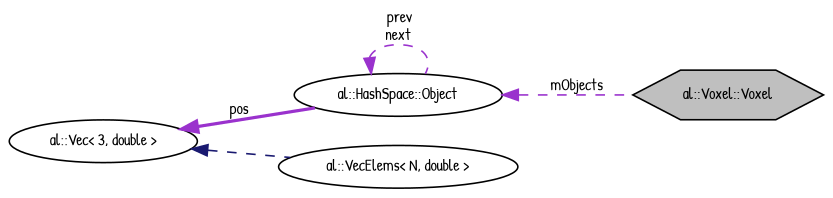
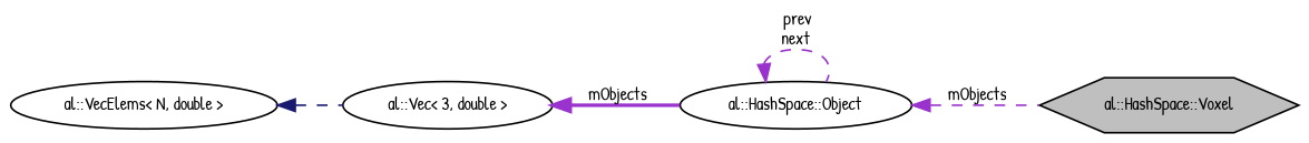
  digraph {
    fontname="Patrick Hand"
    rankdir=LR
    node [color=black fontname="Patrick Hand" fontsize=10 shape=ellipse]
    edge [color=darkorchid3 dir=back fontname="Patrick Hand" fontsize=10 labelfontname="FreeSans.ttf" labelfontsize=10 style=dashed]
-   n1 [fillcolor=grey75 fontcolor=black height=0.2 label="al::Voxel::Voxel" shape=hexagon style=filled width=0.4]
+   n1 [fillcolor=grey75 fontcolor=black height=0.2 label="al::HashSpace::Voxel" shape=hexagon style=filled width=0.4]
    n2 [height=0.2 label="al::HashSpace::Object" width=0.4]
    n3 [height=0.2 label="al::Vec\< 3, double \>" width=0.4]
    n4 [height=0.2 label="al::VecElems\< N, double \>" width=0.4]
    n2 -> n1 [label=" mObjects"]
    n2 -> n2 [label=" prev\nnext"]
-   n3 -> n2 [label=" pos" style=bold]
-   n3 -> n4 [color=midnightblue]
+   n3 -> n2 [label=" mObjects" style=bold]
+   n4 -> n3 [color=midnightblue]
  }
